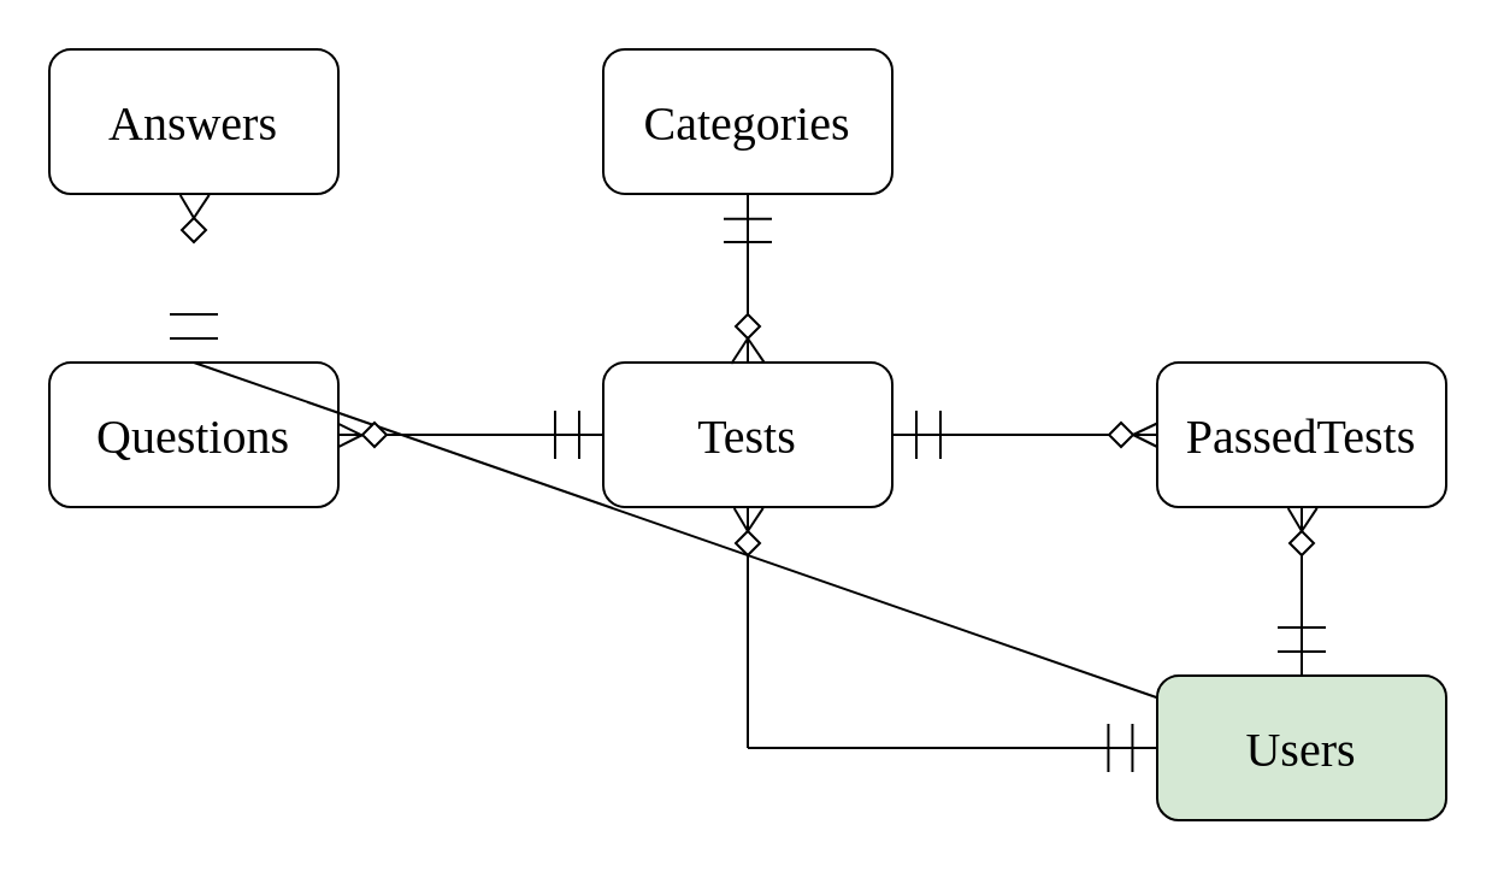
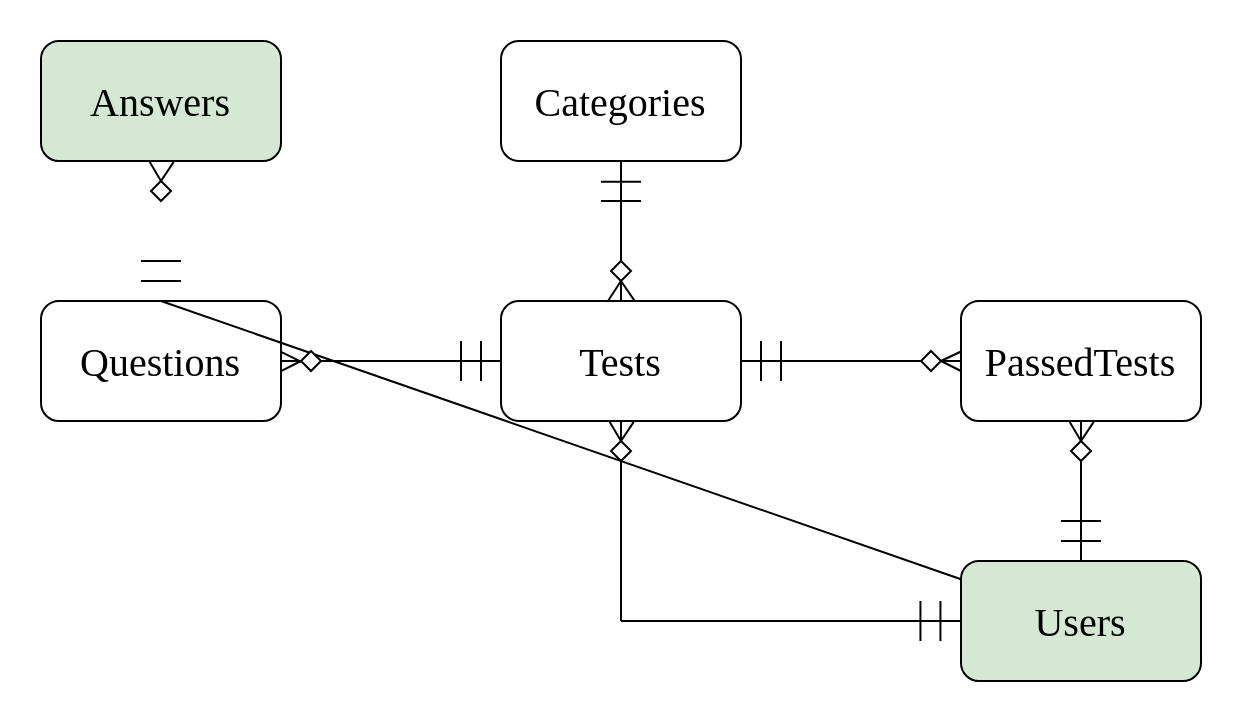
  <mxCell id="0" />
  <mxCell id="1" parent="0" />
- <mxCell id="2" value="&lt;h1 style=&quot;font-size: 20px&quot;&gt;&lt;font style=&quot;font-size: 20px&quot; face=&quot;Times New Roman&quot;&gt;&lt;span style=&quot;font-weight: normal&quot;&gt;Answers&lt;/span&gt;&lt;/font&gt;&lt;/h1&gt;" style="rounded=1;whiteSpace=wrap;html=1;" parent="1" vertex="1"><mxGeometry x="20" y="20" width="120" height="60" as="geometry" /></mxCell>
+ <mxCell id="2" value="&lt;h1 style=&quot;font-size: 20px&quot;&gt;&lt;font style=&quot;font-size: 20px&quot; face=&quot;Times New Roman&quot;&gt;&lt;span style=&quot;font-weight: normal&quot;&gt;Answers&lt;/span&gt;&lt;/font&gt;&lt;/h1&gt;" style="rounded=1;whiteSpace=wrap;html=1;fillColor=#d5e8d4;" parent="1" vertex="1"><mxGeometry x="20" y="20" width="120" height="60" as="geometry" /></mxCell>
  <mxCell id="3" value="&lt;font style=&quot;font-size: 20px&quot; face=&quot;Times New Roman&quot;&gt;Categories&lt;/font&gt;" style="rounded=1;whiteSpace=wrap;html=1;" parent="1" vertex="1"><mxGeometry x="250" y="20" width="120" height="60" as="geometry" /></mxCell>
  <mxCell id="4" value="&lt;font style=&quot;font-size: 20px&quot; face=&quot;Times New Roman&quot;&gt;Questions&lt;/font&gt;" style="rounded=1;whiteSpace=wrap;html=1;" parent="1" vertex="1"><mxGeometry x="20" y="150" width="120" height="60" as="geometry" /></mxCell>
  <mxCell id="5" value="&lt;font style=&quot;font-size: 20px&quot; face=&quot;Times New Roman&quot;&gt;Tests&lt;/font&gt;" style="rounded=1;whiteSpace=wrap;html=1;" parent="1" vertex="1"><mxGeometry x="250" y="150" width="120" height="60" as="geometry" /></mxCell>
  <mxCell id="6" value="Users" style="rounded=1;whiteSpace=wrap;html=1;fontFamily=Times New Roman;fontSize=20;fillColor=#d5e8d4;" parent="1" vertex="1"><mxGeometry x="480" y="280" width="120" height="60" as="geometry" /></mxCell>
  <mxCell id="7" value="&lt;h1 style=&quot;font-size: 20px&quot;&gt;&lt;font face=&quot;Times New Roman&quot;&gt;&lt;span style=&quot;font-weight: normal&quot;&gt;PassedTests&lt;/span&gt;&lt;/font&gt;&lt;/h1&gt;" style="rounded=1;whiteSpace=wrap;html=1;fontStyle=0" parent="1" vertex="1"><mxGeometry x="480" y="150" width="120" height="60" as="geometry" /></mxCell>
  <mxCell id="8" value="" style="endArrow=none;html=1;fontFamily=Times New Roman;fontSize=20;exitX=0.5;exitY=0;exitDx=0;exitDy=0;" parent="1" source="4" target="6" edge="1"><mxGeometry width="50" height="50" relative="1" as="geometry"><mxPoint x="55" y="130" as="sourcePoint" /><mxPoint x="75" y="82" as="targetPoint" /></mxGeometry></mxCell>
  <mxCell id="9" value="" style="endArrow=none;html=1;fontFamily=Times New Roman;fontSize=20;entryX=0.553;entryY=1.007;entryDx=0;entryDy=0;entryPerimeter=0;" parent="1" target="2" edge="1"><mxGeometry width="50" height="50" relative="1" as="geometry"><mxPoint x="80" y="90" as="sourcePoint" /><mxPoint x="90" y="80" as="targetPoint" /></mxGeometry></mxCell>
  <mxCell id="10" value="" style="endArrow=none;html=1;fontFamily=Times New Roman;fontSize=20;entryX=0.453;entryY=1.009;entryDx=0;entryDy=0;entryPerimeter=0;" parent="1" target="2" edge="1"><mxGeometry width="50" height="50" relative="1" as="geometry"><mxPoint x="80" y="90" as="sourcePoint" /><mxPoint x="70" y="81" as="targetPoint" /></mxGeometry></mxCell>
  <mxCell id="11" value="" style="endArrow=none;html=1;fontFamily=Times New Roman;fontSize=20;" parent="1" edge="1"><mxGeometry width="50" height="50" relative="1" as="geometry"><mxPoint x="70" y="140" as="sourcePoint" /><mxPoint x="90" y="140" as="targetPoint" /></mxGeometry></mxCell>
  <mxCell id="12" value="" style="endArrow=none;html=1;fontFamily=Times New Roman;fontSize=20;" parent="1" edge="1"><mxGeometry width="50" height="50" relative="1" as="geometry"><mxPoint x="70" y="130" as="sourcePoint" /><mxPoint x="90" y="130" as="targetPoint" /></mxGeometry></mxCell>
  <mxCell id="13" value="" style="endArrow=none;html=1;fontFamily=Times New Roman;fontSize=20;exitX=0.5;exitY=0;exitDx=0;exitDy=0;" parent="1" edge="1"><mxGeometry width="50" height="50" relative="1" as="geometry"><mxPoint x="310" y="150.36" as="sourcePoint" /><mxPoint x="310" y="80.36" as="targetPoint" /></mxGeometry></mxCell>
  <mxCell id="14" value="" style="endArrow=none;html=1;fontFamily=Times New Roman;fontSize=20;exitX=0.443;exitY=0.008;exitDx=0;exitDy=0;exitPerimeter=0;" parent="1" source="5" edge="1"><mxGeometry width="50" height="50" relative="1" as="geometry"><mxPoint x="300" y="150" as="sourcePoint" /><mxPoint x="310" y="140" as="targetPoint" /></mxGeometry></mxCell>
  <mxCell id="15" value="" style="endArrow=none;html=1;fontFamily=Times New Roman;fontSize=20;exitX=0.556;exitY=-0.003;exitDx=0;exitDy=0;exitPerimeter=0;" parent="1" source="5" edge="1"><mxGeometry width="50" height="50" relative="1" as="geometry"><mxPoint x="310" y="149" as="sourcePoint" /><mxPoint x="310" y="140" as="targetPoint" /></mxGeometry></mxCell>
  <mxCell id="16" value="" style="endArrow=none;html=1;fontFamily=Times New Roman;fontSize=20;" parent="1" edge="1"><mxGeometry width="50" height="50" relative="1" as="geometry"><mxPoint x="300" y="90.36" as="sourcePoint" /><mxPoint x="320" y="90.36" as="targetPoint" /></mxGeometry></mxCell>
  <mxCell id="17" value="" style="endArrow=none;html=1;fontFamily=Times New Roman;fontSize=20;" parent="1" edge="1"><mxGeometry width="50" height="50" relative="1" as="geometry"><mxPoint x="300" y="100" as="sourcePoint" /><mxPoint x="320" y="100" as="targetPoint" /></mxGeometry></mxCell>
  <mxCell id="18" value="" style="endArrow=none;html=1;fontFamily=Times New Roman;fontSize=20;exitX=0;exitY=0.5;exitDx=0;exitDy=0;entryX=1;entryY=0.5;entryDx=0;entryDy=0;" parent="1" source="46" target="4" edge="1"><mxGeometry width="50" height="50" relative="1" as="geometry"><mxPoint x="200" y="210" as="sourcePoint" /><mxPoint x="200" y="140" as="targetPoint" /></mxGeometry></mxCell>
  <mxCell id="19" value="" style="endArrow=none;html=1;fontFamily=Times New Roman;fontSize=20;exitX=1;exitY=0.585;exitDx=0;exitDy=0;exitPerimeter=0;" parent="1" source="4" edge="1"><mxGeometry width="50" height="50" relative="1" as="geometry"><mxPoint x="140" y="190" as="sourcePoint" /><mxPoint x="150" y="180" as="targetPoint" /></mxGeometry></mxCell>
  <mxCell id="20" value="" style="endArrow=none;html=1;fontFamily=Times New Roman;fontSize=20;entryX=0.998;entryY=0.422;entryDx=0;entryDy=0;entryPerimeter=0;" parent="1" target="4" edge="1"><mxGeometry width="50" height="50" relative="1" as="geometry"><mxPoint x="149.96" y="180.36" as="sourcePoint" /><mxPoint x="140" y="170" as="targetPoint" /></mxGeometry></mxCell>
  <mxCell id="21" value="" style="endArrow=none;html=1;fontFamily=Times New Roman;fontSize=20;" parent="1" edge="1"><mxGeometry width="50" height="50" relative="1" as="geometry"><mxPoint x="240" y="190" as="sourcePoint" /><mxPoint x="240" y="170" as="targetPoint" /></mxGeometry></mxCell>
  <mxCell id="22" value="" style="endArrow=none;html=1;fontFamily=Times New Roman;fontSize=20;" parent="1" edge="1"><mxGeometry width="50" height="50" relative="1" as="geometry"><mxPoint x="230" y="190" as="sourcePoint" /><mxPoint x="230" y="170" as="targetPoint" /></mxGeometry></mxCell>
  <mxCell id="23" value="" style="endArrow=none;html=1;fontFamily=Times New Roman;fontSize=20;exitX=1;exitY=0.5;exitDx=0;exitDy=0;entryX=0;entryY=0.5;entryDx=0;entryDy=0;" parent="1" source="24" target="7" edge="1"><mxGeometry width="50" height="50" relative="1" as="geometry"><mxPoint x="370" y="180" as="sourcePoint" /><mxPoint x="460" y="180" as="targetPoint" /></mxGeometry></mxCell>
  <mxCell id="24" value="" style="rhombus;whiteSpace=wrap;html=1;fontFamily=Times New Roman;fontSize=20;" parent="1" vertex="1"><mxGeometry x="460" y="175" width="10" height="10" as="geometry" /></mxCell>
  <mxCell id="25" value="" style="endArrow=none;html=1;fontFamily=Times New Roman;fontSize=20;exitX=1;exitY=0.5;exitDx=0;exitDy=0;entryX=0;entryY=0.5;entryDx=0;entryDy=0;" parent="1" source="5" target="24" edge="1"><mxGeometry width="50" height="50" relative="1" as="geometry"><mxPoint x="370" y="180" as="sourcePoint" /><mxPoint x="460" y="180" as="targetPoint" /></mxGeometry></mxCell>
  <mxCell id="26" value="" style="endArrow=none;html=1;fontFamily=Times New Roman;fontSize=20;" parent="1" edge="1"><mxGeometry width="50" height="50" relative="1" as="geometry"><mxPoint x="470" y="180" as="sourcePoint" /><mxPoint x="480" y="185" as="targetPoint" /></mxGeometry></mxCell>
  <mxCell id="27" value="" style="endArrow=none;html=1;fontFamily=Times New Roman;fontSize=20;entryX=1;entryY=0.5;entryDx=0;entryDy=0;exitX=0;exitY=0.421;exitDx=0;exitDy=0;exitPerimeter=0;" parent="1" source="7" target="24" edge="1"><mxGeometry width="50" height="50" relative="1" as="geometry"><mxPoint x="470" y="170" as="sourcePoint" /><mxPoint x="380" y="170" as="targetPoint" /></mxGeometry></mxCell>
  <mxCell id="28" value="" style="endArrow=none;html=1;fontFamily=Times New Roman;fontSize=20;" parent="1" edge="1"><mxGeometry width="50" height="50" relative="1" as="geometry"><mxPoint x="80" y="150" as="sourcePoint" /><mxPoint x="100" y="150" as="targetPoint" /></mxGeometry></mxCell>
  <mxCell id="29" value="" style="endArrow=none;html=1;fontFamily=Times New Roman;fontSize=20;" parent="1" edge="1"><mxGeometry width="50" height="50" relative="1" as="geometry"><mxPoint x="310" y="310" as="sourcePoint" /><mxPoint x="310" y="210" as="targetPoint" /></mxGeometry></mxCell>
  <mxCell id="30" value="" style="endArrow=none;html=1;fontFamily=Times New Roman;fontSize=20;entryX=0.553;entryY=1.007;entryDx=0;entryDy=0;entryPerimeter=0;" parent="1" edge="1"><mxGeometry width="50" height="50" relative="1" as="geometry"><mxPoint x="310" y="220" as="sourcePoint" /><mxPoint x="316.36" y="210.42" as="targetPoint" /></mxGeometry></mxCell>
  <mxCell id="31" value="" style="endArrow=none;html=1;fontFamily=Times New Roman;fontSize=20;entryX=0.453;entryY=1.009;entryDx=0;entryDy=0;entryPerimeter=0;" parent="1" edge="1"><mxGeometry width="50" height="50" relative="1" as="geometry"><mxPoint x="310" y="220" as="sourcePoint" /><mxPoint x="304.36" y="210.54" as="targetPoint" /></mxGeometry></mxCell>
  <mxCell id="32" value="" style="endArrow=none;html=1;fontFamily=Times New Roman;fontSize=20;entryX=0;entryY=0.5;entryDx=0;entryDy=0;" parent="1" target="6" edge="1"><mxGeometry width="50" height="50" relative="1" as="geometry"><mxPoint x="310" y="310" as="sourcePoint" /><mxPoint x="460" y="310" as="targetPoint" /></mxGeometry></mxCell>
  <mxCell id="33" value="" style="endArrow=none;html=1;fontFamily=Times New Roman;fontSize=20;exitX=0.5;exitY=0;exitDx=0;exitDy=0;" parent="1" source="38" edge="1"><mxGeometry width="50" height="50" relative="1" as="geometry"><mxPoint x="540" y="280" as="sourcePoint" /><mxPoint x="540" y="210" as="targetPoint" /></mxGeometry></mxCell>
  <mxCell id="34" value="" style="endArrow=none;html=1;fontFamily=Times New Roman;fontSize=20;entryX=0.553;entryY=1.007;entryDx=0;entryDy=0;entryPerimeter=0;" parent="1" edge="1"><mxGeometry width="50" height="50" relative="1" as="geometry"><mxPoint x="540" y="220" as="sourcePoint" /><mxPoint x="546.36" y="210.42" as="targetPoint" /></mxGeometry></mxCell>
  <mxCell id="35" value="" style="endArrow=none;html=1;fontFamily=Times New Roman;fontSize=20;entryX=0.453;entryY=1.009;entryDx=0;entryDy=0;entryPerimeter=0;" parent="1" edge="1"><mxGeometry width="50" height="50" relative="1" as="geometry"><mxPoint x="540" y="220" as="sourcePoint" /><mxPoint x="534.36" y="210.54" as="targetPoint" /></mxGeometry></mxCell>
  <mxCell id="36" value="" style="endArrow=none;html=1;fontFamily=Times New Roman;fontSize=20;" parent="1" edge="1"><mxGeometry width="50" height="50" relative="1" as="geometry"><mxPoint x="530" y="270" as="sourcePoint" /><mxPoint x="550" y="270" as="targetPoint" /></mxGeometry></mxCell>
  <mxCell id="37" value="" style="endArrow=none;html=1;fontFamily=Times New Roman;fontSize=20;" parent="1" edge="1"><mxGeometry width="50" height="50" relative="1" as="geometry"><mxPoint x="530" y="260" as="sourcePoint" /><mxPoint x="550" y="260" as="targetPoint" /></mxGeometry></mxCell>
  <mxCell id="38" value="" style="rhombus;whiteSpace=wrap;html=1;fontFamily=Times New Roman;fontSize=20;" parent="1" vertex="1"><mxGeometry x="535" y="220" width="10" height="10" as="geometry" /></mxCell>
  <mxCell id="39" value="" style="endArrow=none;html=1;fontFamily=Times New Roman;fontSize=20;exitX=0.5;exitY=0;exitDx=0;exitDy=0;" parent="1" target="38" edge="1"><mxGeometry width="50" height="50" relative="1" as="geometry"><mxPoint x="540" y="280" as="sourcePoint" /><mxPoint x="540" y="210" as="targetPoint" /></mxGeometry></mxCell>
  <mxCell id="40" value="" style="endArrow=none;html=1;fontFamily=Times New Roman;fontSize=20;" parent="1" edge="1"><mxGeometry width="50" height="50" relative="1" as="geometry"><mxPoint x="469.72" y="320" as="sourcePoint" /><mxPoint x="469.72" y="300" as="targetPoint" /></mxGeometry></mxCell>
  <mxCell id="41" value="" style="endArrow=none;html=1;fontFamily=Times New Roman;fontSize=20;" parent="1" edge="1"><mxGeometry width="50" height="50" relative="1" as="geometry"><mxPoint x="459.72" y="320" as="sourcePoint" /><mxPoint x="459.72" y="300" as="targetPoint" /></mxGeometry></mxCell>
  <mxCell id="42" value="" style="endArrow=none;html=1;fontFamily=Times New Roman;fontSize=20;" parent="1" edge="1"><mxGeometry width="50" height="50" relative="1" as="geometry"><mxPoint x="390" y="190" as="sourcePoint" /><mxPoint x="390" y="170" as="targetPoint" /></mxGeometry></mxCell>
  <mxCell id="43" value="" style="endArrow=none;html=1;fontFamily=Times New Roman;fontSize=20;" parent="1" edge="1"><mxGeometry width="50" height="50" relative="1" as="geometry"><mxPoint x="380" y="190" as="sourcePoint" /><mxPoint x="380" y="170" as="targetPoint" /></mxGeometry></mxCell>
  <mxCell id="44" value="" style="rhombus;whiteSpace=wrap;html=1;fontFamily=Times New Roman;fontSize=20;" parent="1" vertex="1"><mxGeometry x="305" y="220" width="10" height="10" as="geometry" /></mxCell>
  <mxCell id="45" value="" style="rhombus;whiteSpace=wrap;html=1;fontFamily=Times New Roman;fontSize=20;" parent="1" vertex="1"><mxGeometry x="305" y="130" width="10" height="10" as="geometry" /></mxCell>
  <mxCell id="46" value="" style="rhombus;whiteSpace=wrap;html=1;fontFamily=Times New Roman;fontSize=20;" parent="1" vertex="1"><mxGeometry x="150" y="175" width="10" height="10" as="geometry" /></mxCell>
  <mxCell id="47" value="" style="endArrow=none;html=1;fontFamily=Times New Roman;fontSize=20;exitX=0;exitY=0.5;exitDx=0;exitDy=0;entryX=1;entryY=0.5;entryDx=0;entryDy=0;" parent="1" source="5" target="46" edge="1"><mxGeometry width="50" height="50" relative="1" as="geometry"><mxPoint x="250" y="180" as="sourcePoint" /><mxPoint x="140" y="180" as="targetPoint" /></mxGeometry></mxCell>
  <mxCell id="48" value="" style="rhombus;whiteSpace=wrap;html=1;fontFamily=Times New Roman;fontSize=20;" parent="1" vertex="1"><mxGeometry x="75" y="90" width="10" height="10" as="geometry" /></mxCell>
